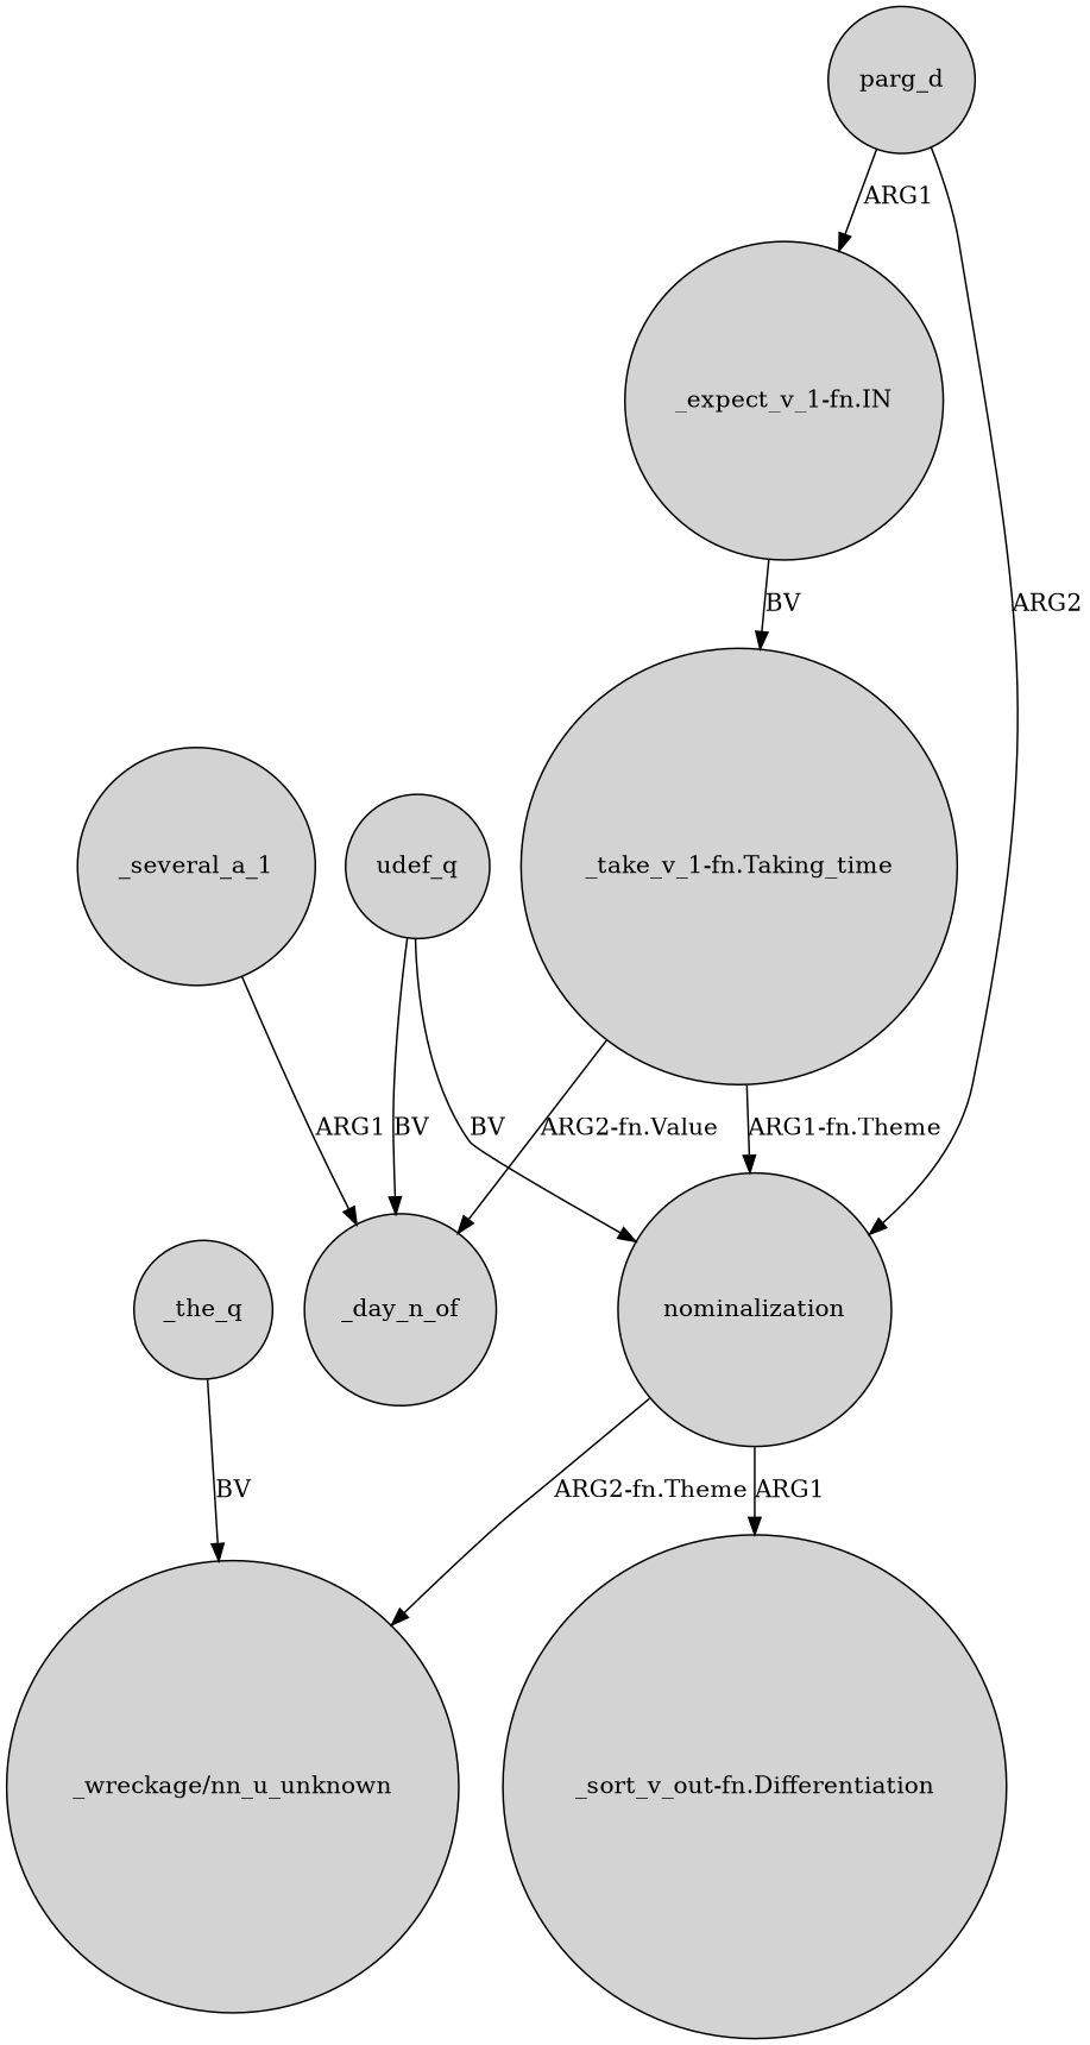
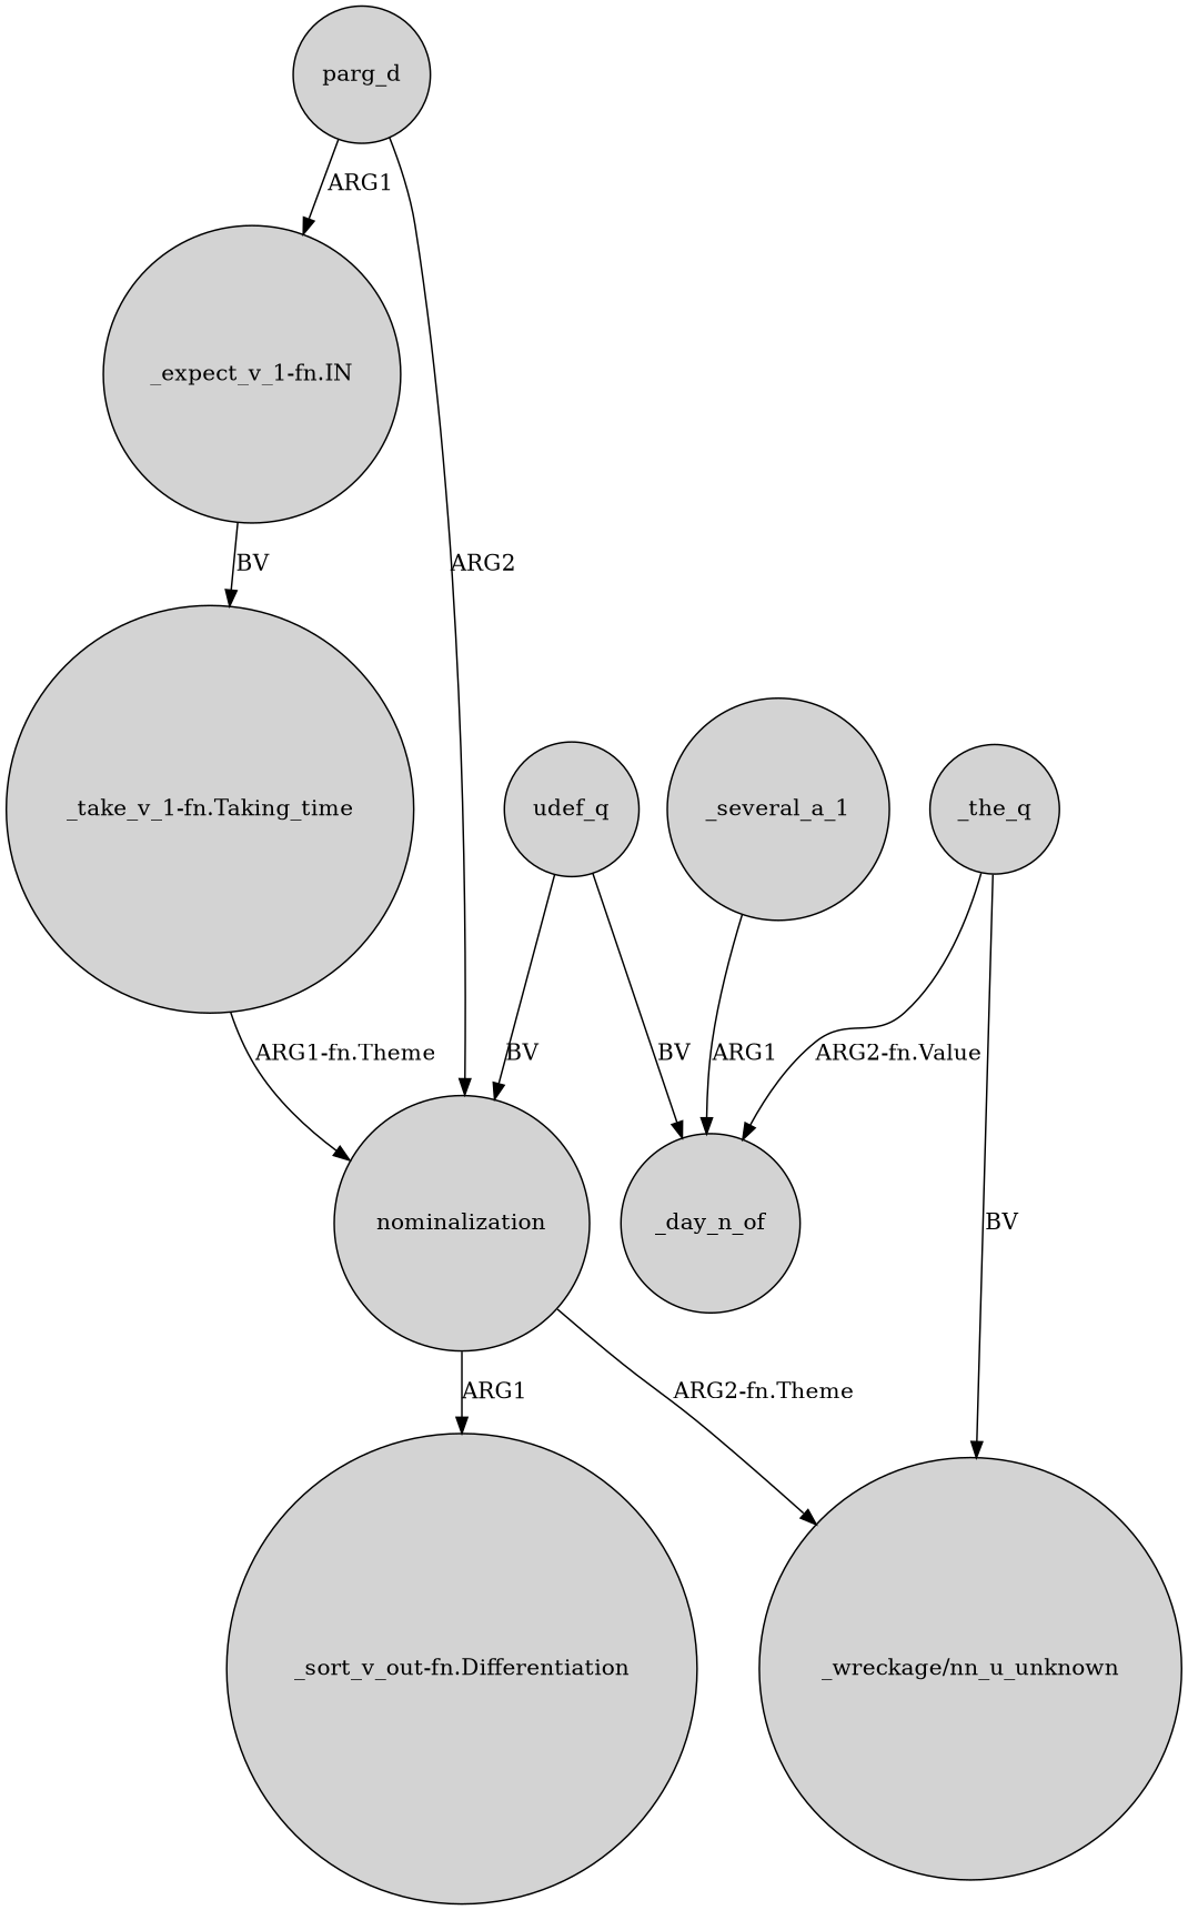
  digraph {
    node [shape=circle style=filled]
    "_expect_v_1-fn.IN"
    "_take_v_1-fn.Taking_time"
    _day_n_of
    nominalization
    "_wreckage/nn_u_unknown"
    "_sort_v_out-fn.Differentiation"
    udef_q
    _the_q
    parg_d
    _several_a_1
    "_expect_v_1-fn.IN" -> "_take_v_1-fn.Taking_time" [label=BV]
-   "_take_v_1-fn.Taking_time" -> _day_n_of [label="ARG2-fn.Value"]
+   _the_q -> _day_n_of [label="ARG2-fn.Value"]
    "_take_v_1-fn.Taking_time" -> nominalization [label="ARG1-fn.Theme"]
    nominalization -> "_wreckage/nn_u_unknown" [label="ARG2-fn.Theme"]
    nominalization -> "_sort_v_out-fn.Differentiation" [label=ARG1]
    udef_q -> _day_n_of [label=BV]
    udef_q -> nominalization [label=BV]
    _the_q -> "_wreckage/nn_u_unknown" [label=BV]
    parg_d -> "_expect_v_1-fn.IN" [label=ARG1]
    parg_d -> nominalization [label=ARG2]
    _several_a_1 -> _day_n_of [label=ARG1]
  }
